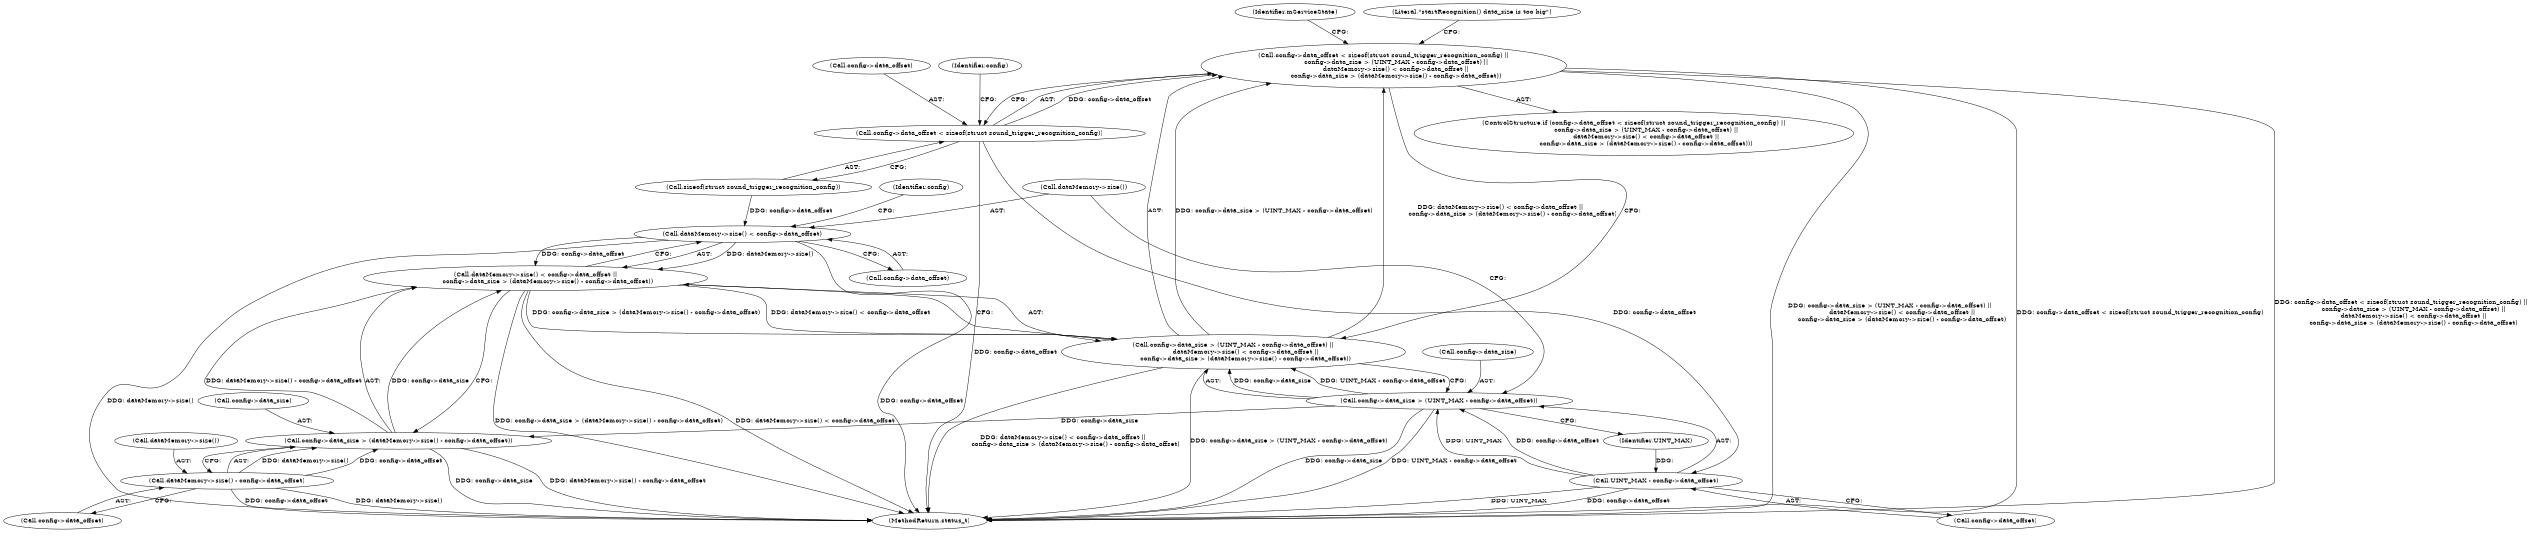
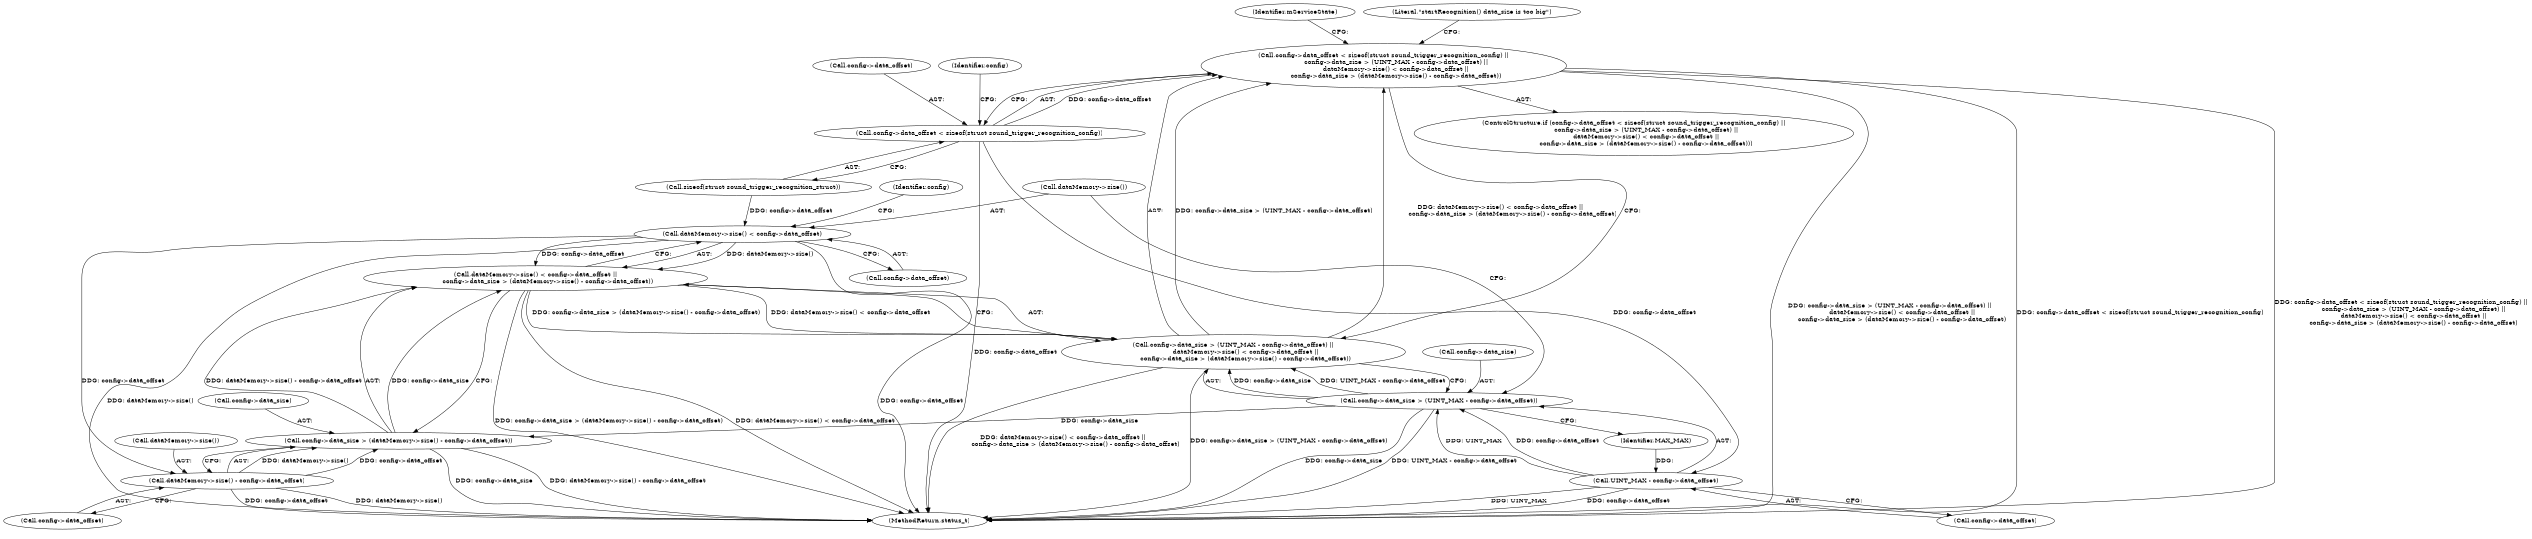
  digraph {
    n1 [label="(Call,config->data_offset < sizeof(struct sound_trigger_recognition_config) ||\n            config->data_size > (UINT_MAX - config->data_offset) ||\n            dataMemory->size() < config->data_offset ||\n            config->data_size > (dataMemory->size() - config->data_offset))"]
    n2 [label="(Call,config->data_offset < sizeof(struct sound_trigger_recognition_config))"]
    n3 [label="(Call,config->data_size > (UINT_MAX - config->data_offset) ||\n            dataMemory->size() < config->data_offset ||\n            config->data_size > (dataMemory->size() - config->data_offset))"]
    n4 [label="(MethodReturn,status_t)"]
    n5 [label="(ControlStructure,if (config->data_offset < sizeof(struct sound_trigger_recognition_config) ||\n            config->data_size > (UINT_MAX - config->data_offset) ||\n            dataMemory->size() < config->data_offset ||\n            config->data_size > (dataMemory->size() - config->data_offset)))"]
    n6 [label="(Call,UINT_MAX - config->data_offset)"]
-   n7 [label="(Call,sizeof(struct sound_trigger_recognition_config))"]
+   n7 [label="(Call,sizeof(struct sound_trigger_recognition_struct))"]
    n8 [label="(Call,config->data_size > (UINT_MAX - config->data_offset))"]
    n9 [label="(Call,dataMemory->size() < config->data_offset ||\n            config->data_size > (dataMemory->size() - config->data_offset))"]
    n10 [label="(Call,config->data_offset)"]
    n11 [label="(Call,dataMemory->size() < config->data_offset)"]
    n12 [label="(Call,config->data_size > (dataMemory->size() - config->data_offset))"]
-   n13 [label="(Identifier,UINT_MAX)"]
+   n13 [label="(Identifier,MAX_MAX)"]
    n14 [label="(Call,dataMemory->size() - config->data_offset)"]
    n15 [label="(Call,config->data_offset)"]
    n16 [label="(Call,config->data_offset)"]
    n17 [label="(Call,config->data_size)"]
    n18 [label="(Call,config->data_size)"]
    n19 [label="(Identifier,mServiceState)"]
    n20 [label="(Call,dataMemory->size())"]
    n21 [label="(Call,config->data_offset)"]
    n22 [label="(Call,dataMemory->size())"]
    n23 [label="(Identifier,config)"]
    n24 [label="(Literal,\"startRecognition() data_size is too big\")"]
    n25 [label="(Identifier,config)"]
    n1 -> n2 [label="CFG: "]
    n1 -> n3 [label="CFG: "]
    n1 -> n4 [label="DDG: config->data_size > (UINT_MAX - config->data_offset) ||\n            dataMemory->size() < config->data_offset ||\n            config->data_size > (dataMemory->size() - config->data_offset)"]
    n1 -> n4 [label="DDG: config->data_offset < sizeof(struct sound_trigger_recognition_config)"]
    n1 -> n4 [label="DDG: config->data_offset < sizeof(struct sound_trigger_recognition_config) ||\n            config->data_size > (UINT_MAX - config->data_offset) ||\n            dataMemory->size() < config->data_offset ||\n            config->data_size > (dataMemory->size() - config->data_offset)"]
    n1 -> n5 [label="AST: "]
    n2 -> n1 [label="AST: "]
    n2 -> n1 [label="DDG: config->data_offset"]
    n2 -> n4 [label="DDG: config->data_offset"]
    n2 -> n6 [label="DDG: config->data_offset"]
    n2 -> n7 [label="CFG: "]
    n3 -> n1 [label="AST: "]
    n3 -> n1 [label="DDG: config->data_size > (UINT_MAX - config->data_offset)"]
    n3 -> n1 [label="DDG: dataMemory->size() < config->data_offset ||\n            config->data_size > (dataMemory->size() - config->data_offset)"]
    n3 -> n4 [label="DDG: dataMemory->size() < config->data_offset ||\n            config->data_size > (dataMemory->size() - config->data_offset)"]
    n3 -> n4 [label="DDG: config->data_size > (UINT_MAX - config->data_offset)"]
    n3 -> n8 [label="CFG: "]
    n3 -> n9 [label="CFG: "]
    n6 -> n4 [label="DDG: UINT_MAX"]
    n6 -> n4 [label="DDG: config->data_offset"]
    n6 -> n8 [label="AST: "]
    n6 -> n8 [label="DDG: UINT_MAX"]
    n6 -> n8 [label="DDG: config->data_offset"]
    n6 -> n10 [label="CFG: "]
    n7 -> n2 [label="AST: "]
    n7 -> n11 [label="DDG: config->data_offset"]
    n8 -> n3 [label="AST: "]
    n8 -> n3 [label="DDG: config->data_size"]
    n8 -> n3 [label="DDG: UINT_MAX - config->data_offset"]
    n8 -> n4 [label="DDG: config->data_size"]
    n8 -> n4 [label="DDG: UINT_MAX - config->data_offset"]
    n8 -> n12 [label="DDG: config->data_size"]
    n8 -> n13 [label="CFG: "]
    n9 -> n3 [label="AST: "]
    n9 -> n3 [label="DDG: dataMemory->size() < config->data_offset"]
    n9 -> n3 [label="DDG: config->data_size > (dataMemory->size() - config->data_offset)"]
    n9 -> n4 [label="DDG: dataMemory->size() < config->data_offset"]
    n9 -> n4 [label="DDG: config->data_size > (dataMemory->size() - config->data_offset)"]
    n9 -> n11 [label="CFG: "]
    n9 -> n12 [label="CFG: "]
    n10 -> n6 [label="AST: "]
    n11 -> n4 [label="DDG: dataMemory->size()"]
    n11 -> n4 [label="DDG: config->data_offset"]
    n11 -> n9 [label="AST: "]
    n11 -> n9 [label="DDG: dataMemory->size()"]
    n11 -> n9 [label="DDG: config->data_offset"]
+   n11 -> n14 [label="DDG: config->data_offset"]
    n11 -> n15 [label="CFG: "]
    n12 -> n4 [label="DDG: config->data_size"]
    n12 -> n4 [label="DDG: dataMemory->size() - config->data_offset"]
    n12 -> n9 [label="AST: "]
    n12 -> n9 [label="DDG: config->data_size"]
    n12 -> n9 [label="DDG: dataMemory->size() - config->data_offset"]
    n12 -> n14 [label="CFG: "]
    n13 -> n6 [label="DDG: "]
    n14 -> n4 [label="DDG: config->data_offset"]
    n14 -> n4 [label="DDG: dataMemory->size()"]
    n14 -> n12 [label="AST: "]
    n14 -> n12 [label="DDG: dataMemory->size()"]
    n14 -> n12 [label="DDG: config->data_offset"]
    n14 -> n16 [label="CFG: "]
    n15 -> n11 [label="AST: "]
    n16 -> n14 [label="AST: "]
    n17 -> n12 [label="AST: "]
    n18 -> n8 [label="AST: "]
    n19 -> n1 [label="CFG: "]
    n20 -> n14 [label="AST: "]
    n21 -> n2 [label="AST: "]
    n22 -> n8 [label="CFG: "]
    n22 -> n11 [label="AST: "]
    n23 -> n11 [label="CFG: "]
    n24 -> n1 [label="CFG: "]
    n25 -> n2 [label="CFG: "]
  }
